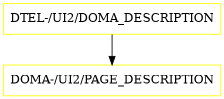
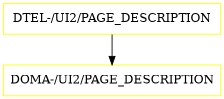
  digraph {
    node [color=yellow shape=box]
-   "DTEL-/UI2/PAGE_DESCRIPTION" [label="DTEL-/UI2/DOMA_DESCRIPTION"]
+   "DTEL-/UI2/PAGE_DESCRIPTION"
    "DOMA-/UI2/PAGE_DESCRIPTION"
    "DTEL-/UI2/PAGE_DESCRIPTION" -> "DOMA-/UI2/PAGE_DESCRIPTION"
  }
